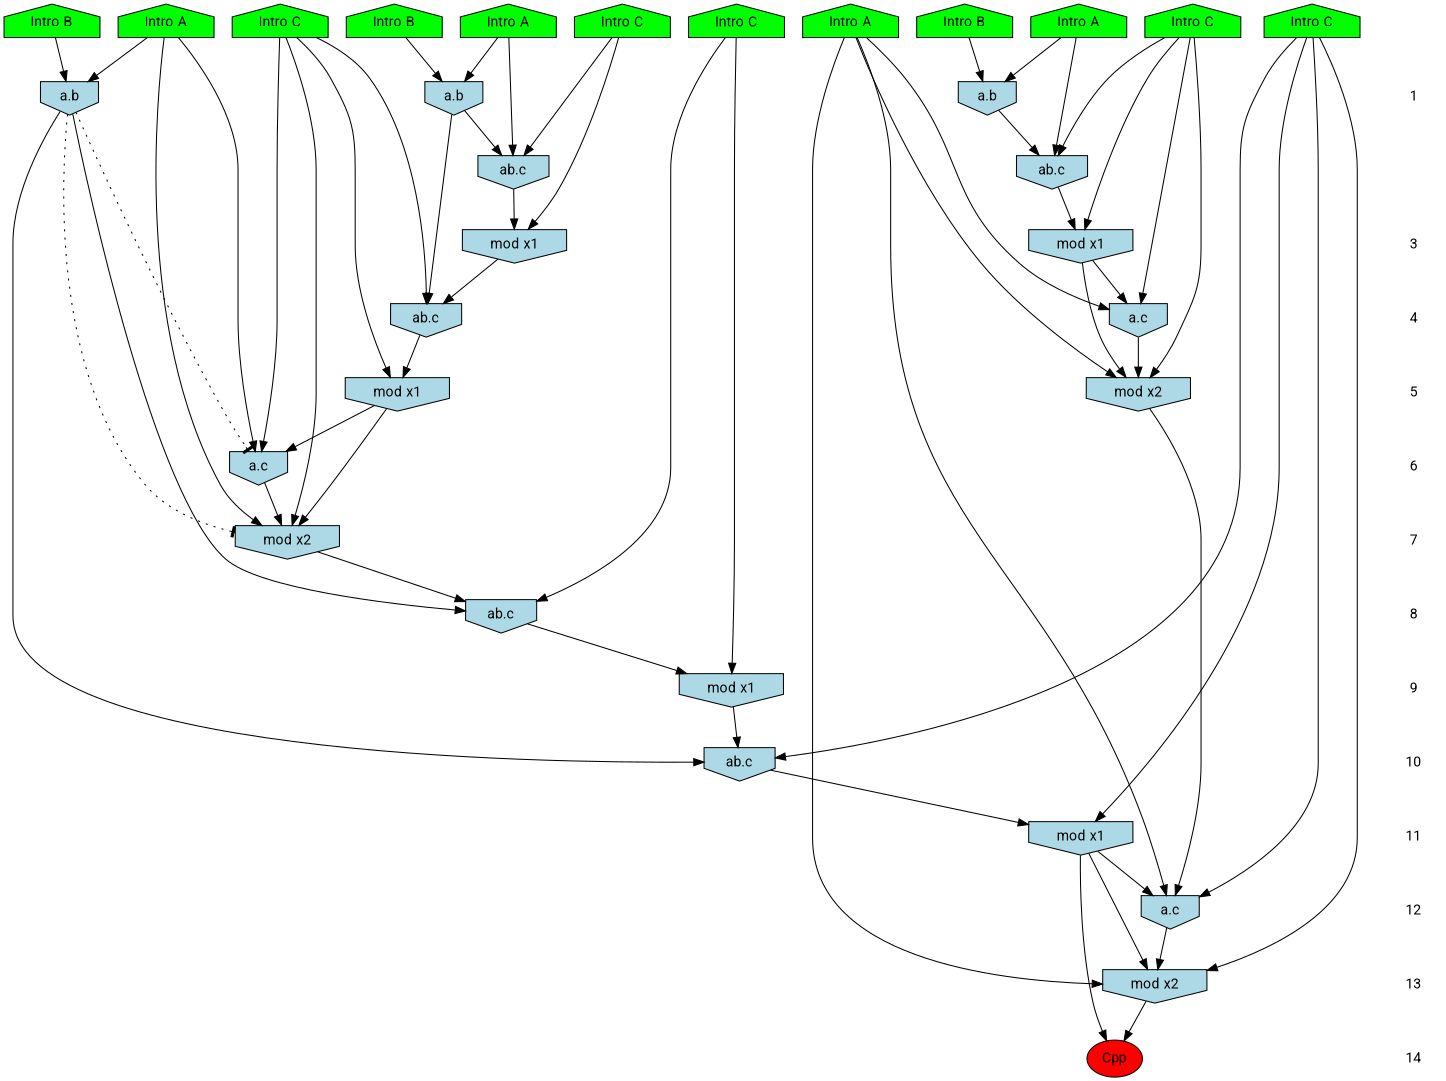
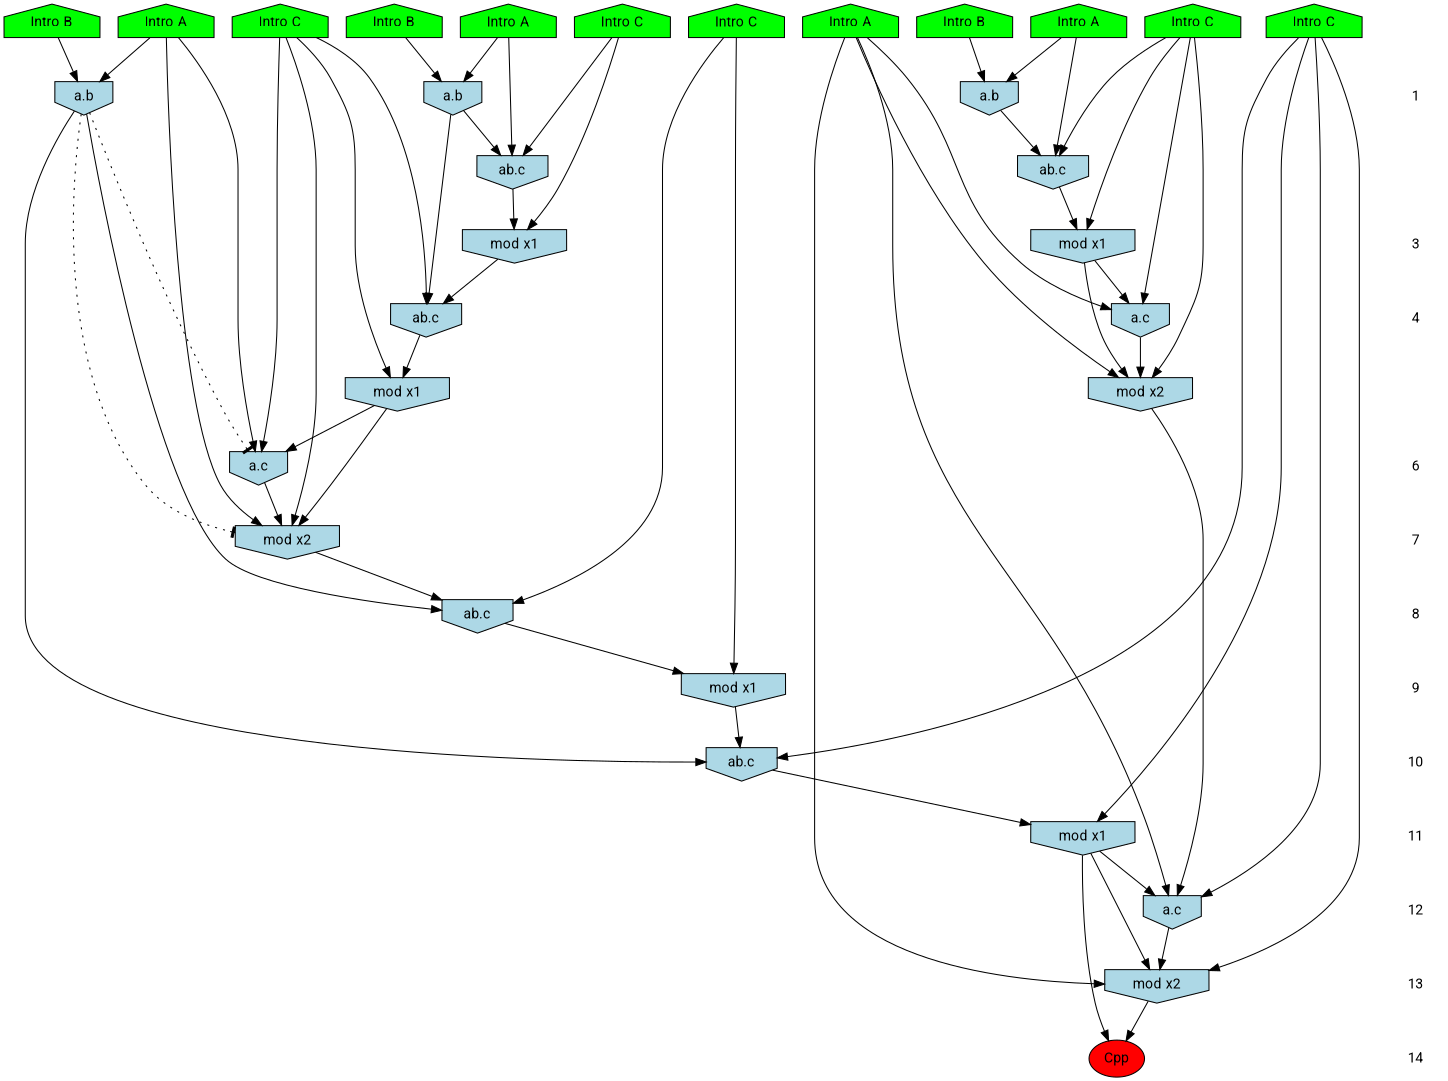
  digraph {
    fontname=Roboto
    ranksep=.5
    node [fillcolor=lightblue fontname=Roboto shape=invhouse style=filled]
    edge [fontname=Roboto]
    n1 [fillcolor=green label="Intro A" shape=house]
    n2 [fillcolor=green label="Intro B" shape=house]
    n3 [fillcolor=green label="Intro B" shape=house]
    n4 [fillcolor=green label="Intro A" shape=house]
    n5 [fillcolor=green label="Intro A" shape=house]
    n6 [fillcolor=green label="Intro B" shape=house]
    n7 [fillcolor=green label="Intro A" shape=house]
    n8 [fillcolor=green label="Intro C" shape=house]
    n9 [fillcolor=green label="Intro C" shape=house]
    n10 [fillcolor=green label="Intro C" shape=house]
    n11 [fillcolor=green label="Intro C" shape=house]
    n12 [fillcolor=green label="Intro C" shape=house]
    1 [shape=plaintext fillcolor="" style=""]
    n14 [label="a.b"]
    n15 [label="a.b"]
    n16 [label="a.b"]
    n17 [label="ab.c"]
    n18 [label="ab.c"]
    3 [shape=plaintext fillcolor="" style=""]
    n20 [label="mod x1"]
    n21 [label="mod x1"]
    4 [shape=plaintext fillcolor="" style=""]
    n23 [label="ab.c"]
    n24 [label="a.c"]
-   5 [shape=plaintext fillcolor="" style=""]
    n26 [label="mod x1"]
    n27 [label="mod x2"]
    6 [shape=plaintext fillcolor="" style=""]
    n29 [label="a.c"]
    7 [shape=plaintext fillcolor="" style=""]
    n31 [label="mod x2"]
    8 [shape=plaintext fillcolor="" style=""]
    n33 [label="ab.c"]
    9 [shape=plaintext fillcolor="" style=""]
    n35 [label="mod x1"]
    10 [shape=plaintext fillcolor="" style=""]
    n37 [label="ab.c"]
    11 [shape=plaintext fillcolor="" style=""]
    n39 [label="mod x1"]
    12 [shape=plaintext fillcolor="" style=""]
    n41 [label="a.c"]
    13 [shape=plaintext fillcolor="" style=""]
    n43 [label="mod x2"]
    14 [shape=plaintext fillcolor="" style=""]
    n45 [fillcolor=red label=Cpp shape=""]
    subgraph sub_1 {
      rank=same
      n1
      n2
      n3
      n4
      n5
      n6
      n7
      n8
      n9
      n10
      n11
      n12
    }
    subgraph sub_2 {
      rank=same
      1
      n14
      n15
      n16
    }
    subgraph sub_3 {
      rank=same
      n17
      n18
    }
    subgraph sub_4 {
      rank=same
      3
      n20
      n21
    }
    subgraph sub_5 {
      rank=same
      4
      n23
      n24
    }
    subgraph sub_6 {
      rank=same
-     5
      n26
      n27
    }
    subgraph sub_7 {
      rank=same
      6
      n29
    }
    subgraph sub_8 {
      rank=same
      7
      n31
    }
    subgraph sub_9 {
      rank=same
      8
      n33
    }
    subgraph sub_10 {
      rank=same
      9
      n35
    }
    subgraph sub_11 {
      rank=same
      10
      n37
    }
    subgraph sub_12 {
      rank=same
      11
      n39
    }
    subgraph sub_13 {
      rank=same
      12
      n41
    }
    subgraph sub_14 {
      rank=same
      13
      n43
    }
    subgraph sub_15 {
      rank=same
      14
      n45
    }
    n1 -> n14
    n1 -> n17
    n2 -> n14
    n3 -> n16
    n4 -> n24
    n4 -> n27
    n4 -> n41
    n4 -> n43
    n5 -> n15
    n5 -> n18
    n6 -> n15
    n7 -> n16
    n7 -> n29
    n7 -> n31
    n8 -> n23
    n8 -> n26
    n8 -> n29
    n8 -> n31
    n9 -> n18
    n9 -> n21
    n9 -> n24
    n9 -> n27
    n10 -> n37
    n10 -> n39
    n10 -> n41
    n10 -> n43
    n11 -> n17
    n11 -> n20
    n12 -> n33
    n12 -> n35
    n14 -> n17
    n14 -> n23
    n15 -> n18
    n16 -> n29 [arrowhead=tee style=dotted]
    n16 -> n31 [arrowhead=tee style=dotted]
    n16 -> n33
    n16 -> n37
    n17 -> n20
    n18 -> n21
    3 -> 4 [style=invis]
    n20 -> n23
    n21 -> n24
    n21 -> n27
-   4 -> 5 [style=invis]
    n23 -> n26
    n24 -> n27
-   5 -> 6 [style=invis]
    n26 -> n29
    n26 -> n31
    n27 -> n41
    6 -> 7 [style=invis]
    n29 -> n31
    7 -> 8 [style=invis]
    n31 -> n33
    8 -> 9 [style=invis]
    n33 -> n35
    9 -> 10 [style=invis]
    n35 -> n37
    10 -> 11 [style=invis]
    n37 -> n39
    11 -> 12 [style=invis]
    n39 -> n41
    n39 -> n43
    n39 -> n45
    12 -> 13 [style=invis]
    n41 -> n43
    13 -> 14 [style=invis]
    n43 -> n45
  }
